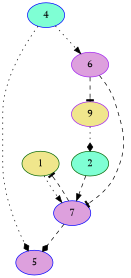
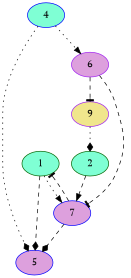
  digraph {
    fontname="PT Serif"
    node [color=blue fillcolor=plum fontname="PT Serif" style=filled]
    edge [arrowhead=diamond fontname="PT Serif" style=dashed]
-   1 [color=darkgreen fillcolor=khaki]
+   1 [color=darkgreen fillcolor=aquamarine]
    5
    7
    2 [color=darkgreen fillcolor=aquamarine]
    n5 [color=purple fillcolor=khaki label=9]
    4 [fillcolor=aquamarine]
    6 [color=purple]
+   1 -> 5
    1 -> 7 [arrowhead=normal style=dotted]
    7 -> 1 [arrowhead=tee]
    7 -> 5
    2 -> 7 [arrowhead=normal]
    n5 -> 2 [style=dotted]
    4 -> 5 [style=dotted]
    4 -> 6 [arrowhead=normal style=dotted]
    6 -> 7 [arrowhead=tee]
    6 -> n5 [arrowhead=tee]
  }
